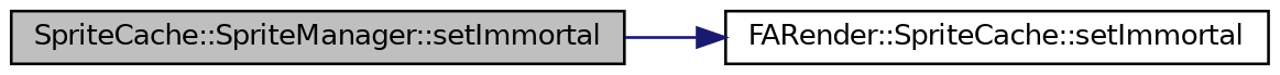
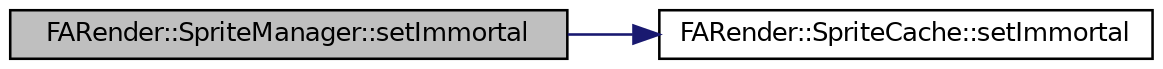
  digraph {
    rankdir=LR
    node [color=black fontname=Helvetica fontsize=10 shape=box style=filled]
-   n1 [fillcolor=grey75 fontcolor=black height=0.2 label="SpriteCache::SpriteManager::setImmortal" width=0.4]
+   n1 [fillcolor=grey75 fontcolor=black height=0.2 label="FARender::SpriteManager::setImmortal" width=0.4]
    n2 [fillcolor=white height=0.2 label="FARender::SpriteCache::setImmortal" width=0.4]
    n1 -> n2 [color=midnightblue fontname=Helvetica fontsize=10 labelfontname=Helvetica labelfontsize=10 style=solid]
  }
